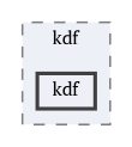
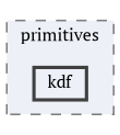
  digraph {
    compound=true
    rankdir=LR
    fontname="PT Serif"
    n1 [color=grey25 fillcolor="#edf0f7" fontname="PT Serif" fontsize=10 height=0.2 label=kdf shape=box style="filled,bold" width=0.4]
    subgraph cluster_1 {
      bgcolor="#edf0f7"
      fontsize=10
-     label=kdf
+     label=primitives
      pencolor=grey50
      style="filled,dashed"
      n1
    }
  }
